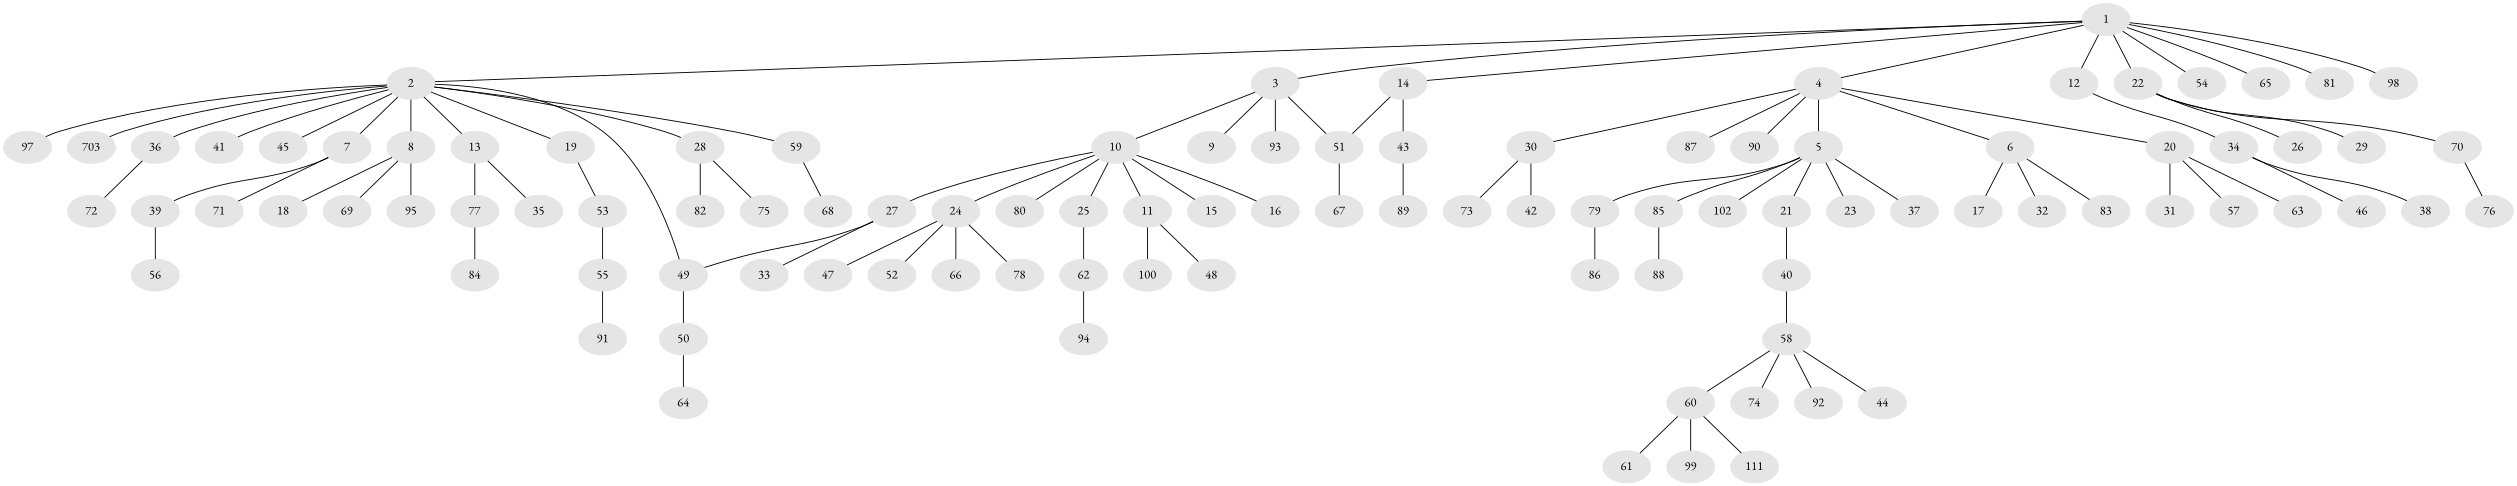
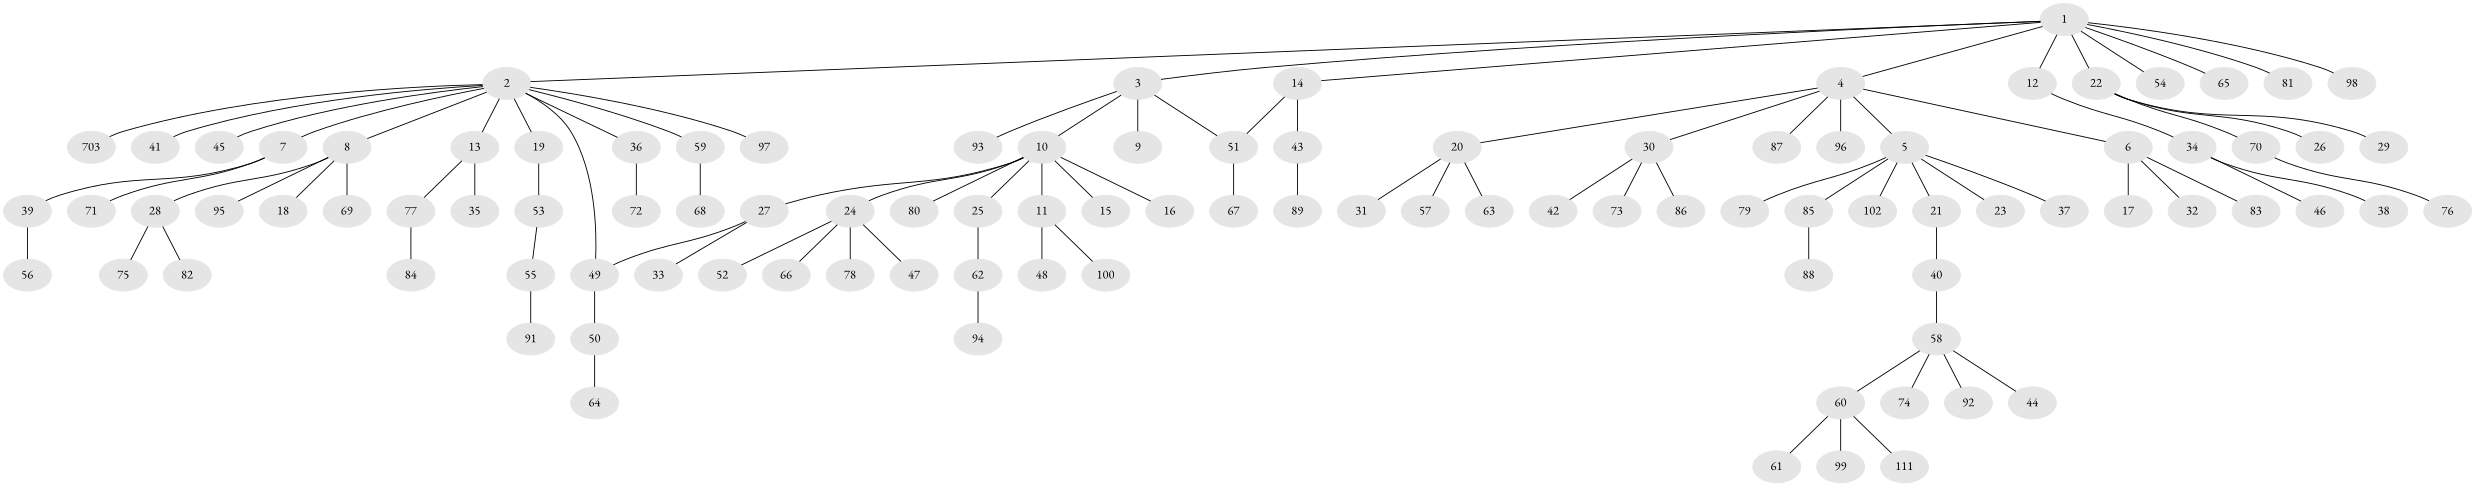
  graph {
    fontname="EB Garamond"
    node [color=gray90 fontname="EB Garamond" style=filled]
    edge [fontname="EB Garamond"]
    1
    2
    3
    4
    12
    14
    22
    54
    65
    81
    98
    7
    8
    13
    19
    28
    36
    41
    45
    49
    59
    97
    n23 [label=703]
    9
    10
    51
    93
    5
    6
    20
    30
    87
-   90
+   90 [label=96]
    34
    43
    26
    29
    70
    39
    71
    18
    69
    95
    35
    77
    53
    75
    82
    72
    50
    68
    11
    15
    16
    24
    25
    27
    80
    67
    21
    23
    37
    79
    85
    102
    17
    32
    83
    31
    57
    63
    42
    73
    40
    86
    88
    56
    48
    100
    47
    52
    66
    78
    62
    33
    55
    91
    38
    46
    84
    89
    58
    76
    94
    44
    60
    74
    92
    64
    61
    99
    n102 [label=111]
    1 -- 2
    1 -- 3
    1 -- 4
    1 -- 12
    1 -- 14
    1 -- 22
    1 -- 54
    1 -- 65
    1 -- 81
    1 -- 98
    2 -- 7
    2 -- 8
    2 -- 13
    2 -- 19
-   2 -- 28
+   8 -- 28
    2 -- 36
    2 -- 41
    2 -- 45
    2 -- 49
    2 -- 59
    2 -- 97
    2 -- n23
    3 -- 9
    3 -- 10
    3 -- 51
    3 -- 93
    4 -- 5
    4 -- 6
    4 -- 20
    4 -- 30
    4 -- 87
    4 -- 90
    12 -- 34
    14 -- 51
    14 -- 43
    22 -- 26
    22 -- 29
    22 -- 70
    7 -- 39
    7 -- 71
    8 -- 18
    8 -- 69
    8 -- 95
    13 -- 35
    13 -- 77
    19 -- 53
    28 -- 75
    28 -- 82
    36 -- 72
    49 -- 50
    59 -- 68
    10 -- 11
    10 -- 15
    10 -- 16
    10 -- 24
    10 -- 25
    10 -- 27
    10 -- 80
    51 -- 67
    5 -- 21
    5 -- 23
    5 -- 37
    5 -- 79
    5 -- 85
    5 -- 102
    6 -- 17
    6 -- 32
    6 -- 83
    20 -- 31
    20 -- 57
    20 -- 63
    30 -- 42
    30 -- 73
    34 -- 38
    34 -- 46
    43 -- 89
    70 -- 76
    39 -- 56
    77 -- 84
    53 -- 55
    50 -- 64
    11 -- 48
    11 -- 100
    24 -- 47
    24 -- 52
    24 -- 66
    24 -- 78
    25 -- 62
    27 -- 49
    27 -- 33
    21 -- 40
-   79 -- 86
+   30 -- 86
    85 -- 88
    40 -- 58
    62 -- 94
    55 -- 91
    58 -- 44
    58 -- 60
    58 -- 74
    58 -- 92
    60 -- 61
    60 -- 99
    60 -- n102
  }
